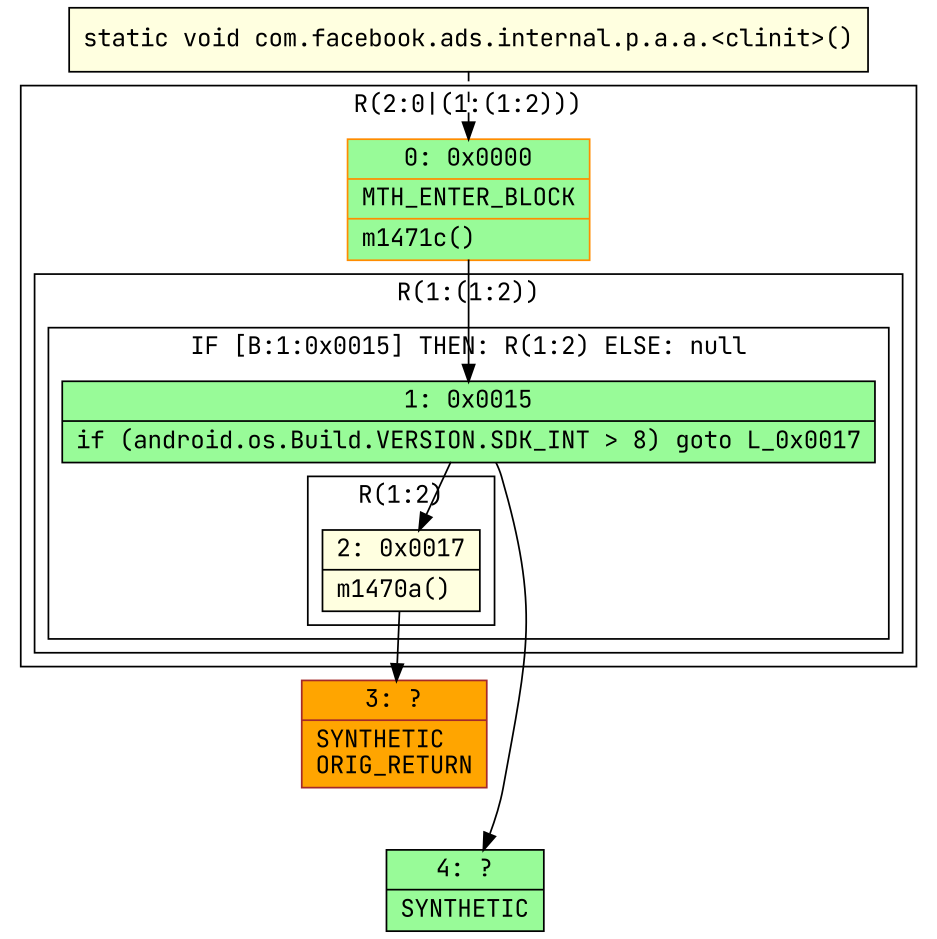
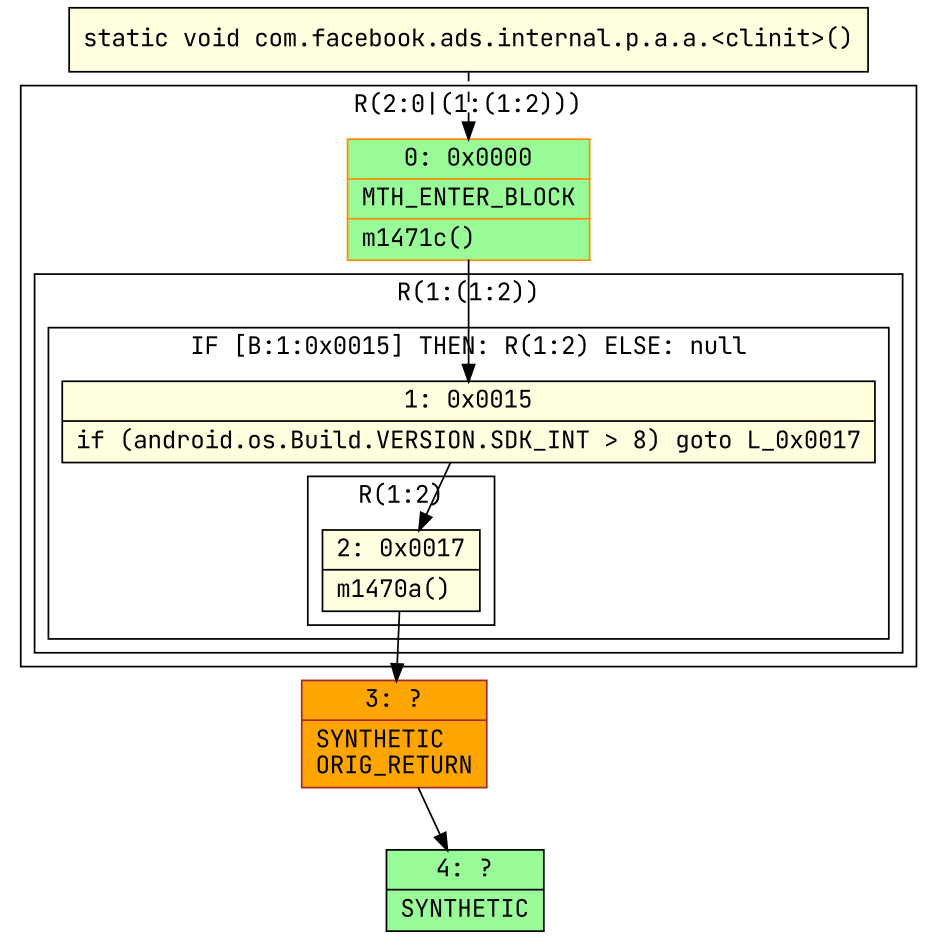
  digraph {
    fontname="JetBrains Mono"
    node [color=black fillcolor=palegreen fontname="JetBrains Mono" shape=record style=filled]
    edge [fontname="JetBrains Mono" style=solid]
    n1 [fillcolor=lightyellow label="{2\:\ 0x0017|m1470a()\l}"]
-   n2 [label="{1\:\ 0x0015|if (android.os.Build.VERSION.SDK_INT \> 8) goto L_0x0017\l}"]
+   n2 [fillcolor=lightyellow label="{1\:\ 0x0015|if (android.os.Build.VERSION.SDK_INT \> 8) goto L_0x0017\l}"]
    n3 [color=darkorange label="{0\:\ 0x0000|MTH_ENTER_BLOCK\l|m1471c()\l}"]
    n4 [color=brown fillcolor=orange label="{3\:\ ?|SYNTHETIC\lORIG_RETURN\l}"]
    n5 [label="{4\:\ ?|SYNTHETIC\l}"]
    n6 [fillcolor=lightyellow label="{static void com.facebook.ads.internal.p.a.a.\<clinit\>() }"]
    subgraph cluster_1 {
      label="R(2:0|(1:(1:2)))"
      n3
      subgraph cluster_2 {
        label="R(1:(1:2))"
        subgraph cluster_3 {
          label="IF [B:1:0x0015] THEN: R(1:2) ELSE: null"
          n2
          subgraph cluster_4 {
            label="R(1:2)"
            n1
          }
        }
      }
    }
    n1 -> n4
    n2 -> n1
-   n2 -> n5
+   n4 -> n5
    n3 -> n2
    n6 -> n3 [style=dashed]
  }
